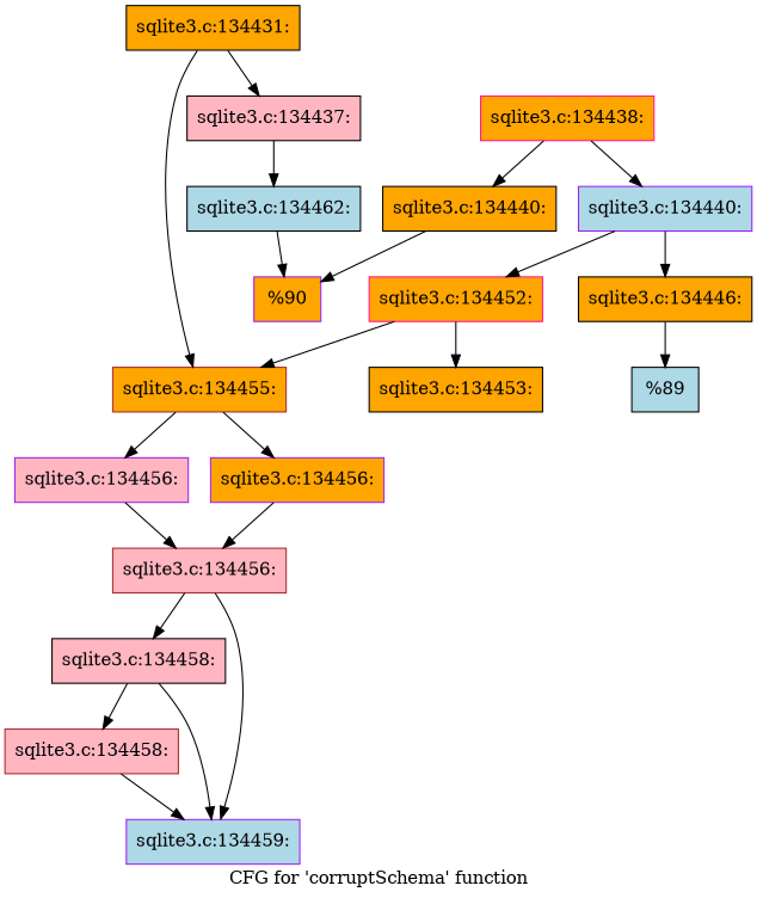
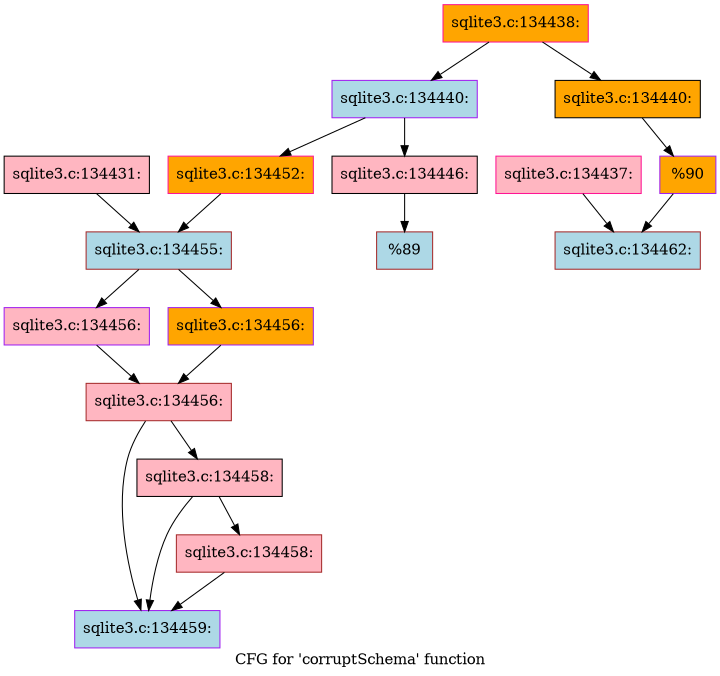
  digraph {
    label="CFG for 'corruptSchema' function"
    node [color=black fillcolor=orange shape=record style=filled]
-   n1 [label="{sqlite3.c:134431:}"]
-   n2 [fillcolor=lightpink label="{sqlite3.c:134437:}"]
-   n3 [color=brown label="{sqlite3.c:134455:}"]
-   n4 [fillcolor=lightblue label="{sqlite3.c:134462:}"]
+   n1 [fillcolor=lightpink label="{sqlite3.c:134431:}"]
+   n2 [color=deeppink fillcolor=lightpink label="{sqlite3.c:134437:}"]
+   n3 [color=brown fillcolor=lightblue label="{sqlite3.c:134455:}"]
+   n4 [color=brown fillcolor=lightblue label="{sqlite3.c:134462:}"]
    n5 [color=deeppink label="{sqlite3.c:134438:}"]
    n6 [label="{sqlite3.c:134440:}"]
    n7 [color=purple fillcolor=lightblue label="{sqlite3.c:134440:}"]
    n8 [color=purple label="{%90}"]
-   n9 [label="{sqlite3.c:134446:}"]
+   n9 [fillcolor=lightpink label="{sqlite3.c:134446:}"]
    n10 [color=deeppink label="{sqlite3.c:134452:}"]
-   n11 [fillcolor=lightblue label="{%89}"]
-   n12 [label="{sqlite3.c:134453:}"]
+   n11 [color=brown fillcolor=lightblue label="{%89}"]
    n13 [color=purple fillcolor=lightpink label="{sqlite3.c:134456:}"]
    n14 [color=purple label="{sqlite3.c:134456:}"]
    n15 [color=brown fillcolor=lightpink label="{sqlite3.c:134456:}"]
    n16 [fillcolor=lightpink label="{sqlite3.c:134458:}"]
    n17 [color=purple fillcolor=lightblue label="{sqlite3.c:134459:}"]
    n18 [color=brown fillcolor=lightpink label="{sqlite3.c:134458:}"]
-   n1 -> n2
    n1 -> n3
    n2 -> n4
    n3 -> n13
    n3 -> n14
    n5 -> n6
    n5 -> n7
    n6 -> n8
    n7 -> n9
    n7 -> n10
-   n4 -> n8
+   n8 -> n4
    n9 -> n11
    n10 -> n3
-   n10 -> n12
    n13 -> n15
    n14 -> n15
    n15 -> n16
    n15 -> n17
    n16 -> n17
    n16 -> n18
    n18 -> n17
  }
